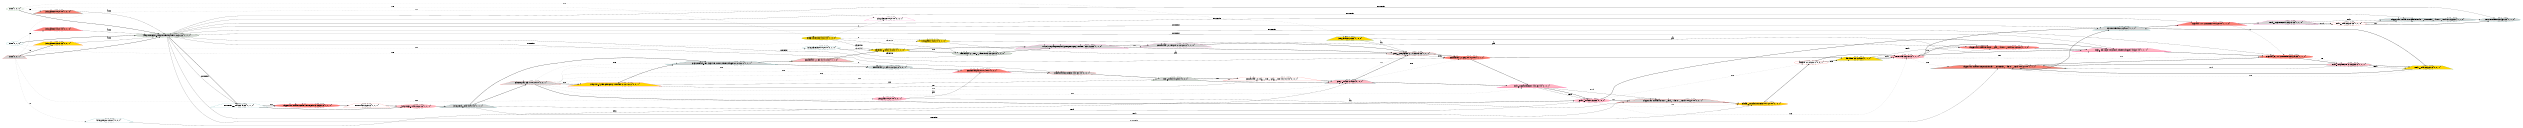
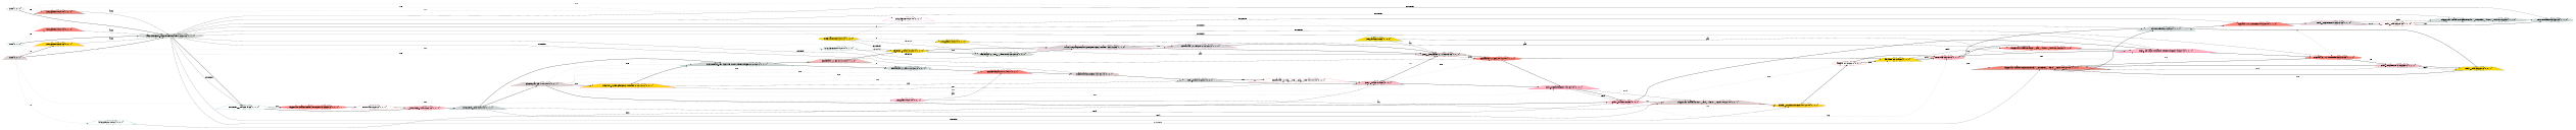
  digraph {
    rankdir=LR
    node [color=teal fillcolor=lightgrey shape=trapezium style=filled]
    edge [arrowhead=dot style=bold]
    n1 [fillcolor=white label="mountPoint == null@@@4@@@['1', '1', '1']"]
    n2 [color=red fillcolor=lightpink label="Script script = null@@@8@@@['1', '1', '1']" shape=ellipse]
    n3 [color=deeppink fillcolor=salmon label="s_logger.warn(\"Unable to create a mount point\")@@@5@@@['1', '1', '1']" shape=ellipse]
    n4 [label="String result = null@@@9@@@['1', '1', '1']"]
    n5 [color=red fillcolor=white label="return null@@@6@@@['1', '1', '1']"]
    n6 [label="command.add(\"-t\",\"cifs\")@@@13@@@['0', '0', '1']" shape=ellipse]
    n7 [color=deeppink fillcolor=salmon label="command.add(path)@@@14@@@['0', '0', '1']"]
    n8 [color=red label="command.add(mountPoint)@@@15@@@['0', '0', '1']" shape=ellipse]
    n9 [fillcolor=white label="String nfsVersion@@@2@@@['0', '1', '0']" shape=ellipse]
    n10 [color=darkgreen label="command.add(\"-o\",\"vers=\" + nfsVersion)@@@13@@@['1', '1', '0']" shape=ellipse]
    n11 [fillcolor=gold label="nfsVersion != null@@@12@@@['1', '1', '0']" shape=ellipse]
    n12 [color=deeppink label="\"Mac OS X\".equalsIgnoreCase(System.getProperty(\"os.name\"))@@@15@@@['1', '1', '0']"]
    n13 [color=deeppink fillcolor=salmon label="String parent@@@2@@@['0', '1', '0']"]
    n14 [color=darkgreen label="String mountPoint = setupMountPoint(parent)@@@3@@@['1', '1', '1']" shape=ellipse]
    n15 [fillcolor=salmon label="s_logger.warn(\"Unable to set permissions for \" + mountPoint + \" due to \" + result)@@@37@@@['1', '1', '1']"]
    n16 [color=red fillcolor=salmon label="script.add(\"-R\",\"777\",mountPoint)@@@34@@@['1', '1', '1']" shape=ellipse]
    n17 [color=deeppink fillcolor=gold label="File file = new File(mountPoint)@@@27@@@['0', '0', '1']" shape=ellipse]
    n18 [label="return mountPoint@@@39@@@['1', '1', '1']"]
    n19 [color=deeppink fillcolor=salmon label="script.add(\"1777\",mountPoint)@@@30@@@['1', '1', '0']"]
    n20 [label="return mountPoint@@@35@@@['1', '1', '0']" shape=ellipse]
    n21 [label="s_logger.warn(\"Unable to set permissions for \" + mountPoint + \" due to \" + result)@@@33@@@['1', '1', '0']" shape=ellipse]
    n22 [color=red fillcolor=salmon label="command.add(\"-o\",query)@@@21@@@['1', '1', '1']" shape=ellipse]
    n23 [color=deeppink fillcolor=lightpink label="script = new Script(true,\"chmod\",_timeout,s_logger)@@@33@@@['1', '1', '1']"]
    n24 [color=darkgreen label="user != null@@@16@@@['0', '0', '1']"]
    n25 [fillcolor=gold label="file.delete()@@@29@@@['1', '1', '1']"]
    n26 [color=red fillcolor=lightpink label="return null@@@31@@@['1', '1', '1']" shape=ellipse]
    n27 [color=deeppink fillcolor=salmon label="s_logger.warn(\"Unable to mount \" + path + \" due to \" + result)@@@22@@@['1', '1', '0']" shape=ellipse]
    n28 [color=red fillcolor=white label="file.exists()@@@28@@@['0', '0', '1']" shape=ellipse]
    n29 [label="Script command = new Script(true,\"mount\",_timeout,s_logger)@@@12@@@['1', '1', '1']"]
    n30 [color=darkgreen fillcolor=lightpink label="command.add(\"-t\",\"nfs\")@@@11@@@['1', '1', '0']"]
    n31 [color=deeppink fillcolor=gold label="String user = System.getProperty(\"user.name\")@@@11@@@['0', '0', '1']"]
    n32 [color=red fillcolor=white label="command.add(\"-o\",\"uid=\" + user + \",gid=\" + user)@@@17@@@['0', '0', '1']"]
    n33 [fillcolor=lightpink label="query != null@@@19@@@['0', '0', '1']"]
    n34 [color=deeppink fillcolor=lightpink label="result = command.execute()@@@23@@@['0', '0', '1']"]
    n35 [color=deeppink fillcolor=lightpink label="result != null@@@25@@@['0', '0', '1']" shape=ellipse]
    n36 [color=red label="s_logger.warn(\"Unable to mount \" + path + \" due to \" + result)@@@26@@@['0', '0', '1']"]
    n37 [color=red label="query = query.replace('&',',')@@@20@@@['1', '1', '1']" shape=ellipse]
    n38 [color=darkgreen fillcolor=white label="mount['1', '0', '0']" shape=ellipse]
    n39 [color=darkgreen fillcolor=gold label="Integer nfsVersion@@@2@@@['1', '0', '0']" shape=ellipse]
    n40 [fillcolor=salmon label="String parent@@@2@@@['1', '0', '0']"]
    n41 [fillcolor=gold label="String path@@@2@@@['1', '0', '0']"]
    n42 [color=deeppink fillcolor=white label="String scheme@@@2@@@['0', '0', '1']"]
    n43 [color=darkgreen fillcolor=gold label="String path@@@2@@@['0', '1', '0']" shape=ellipse]
    n44 [fillcolor=lightpink label="result = script.execute()@@@35@@@['1', '1', '1']" shape=ellipse]
    n45 [color=darkgreen fillcolor=gold label="result != null@@@36@@@['0', '0', '1']"]
    n46 [color=deeppink label="result = script.execute()@@@31@@@['1', '1', '0']"]
    n47 [color=red fillcolor=white label="result != null@@@32@@@['1', '1', '0']" shape=ellipse]
    n48 [color=deeppink label="command.add(\"-o\",\"resvport\")@@@16@@@['1', '1', '0']"]
    n49 [fillcolor=white label="mount['0', '1', '0']" shape=ellipse]
    n50 [color=red label="scheme.equals(\"cifs\")@@@10@@@['0', '0', '1']"]
    n51 [color=red fillcolor=gold label="String parent@@@2@@@['0', '0', '1']"]
    n52 [color=red label="mount['0', '0', '1']"]
    n53 [fillcolor=white label="String query@@@2@@@['0', '0', '1']"]
    n54 [color=deeppink fillcolor=lightpink label="String path@@@2@@@['0', '0', '1']" shape=ellipse]
    n1 -> n2 [arrowhead=diamond]
    n1 -> n3 [label=true style=dotted]
    n1 -> n3
    n2 -> n4 [arrowhead=diamond]
    n3 -> n5 [arrowhead=diamond]
    n4 -> n29
    n4 -> n35 [arrowhead=diamond label=result style=solid]
    n4 -> n36 [arrowhead=diamond label=result style=solid]
    n4 -> n50 [arrowhead=diamond]
    n5 -> n2
    n6 -> n7
    n7 -> n8 [arrowhead=diamond]
    n8 -> n24
    n9 -> n10 [arrowhead=diamond label=nfsVersion style=solid]
    n9 -> n11 [arrowhead=diamond label=nfsVersion style=solid]
    n10 -> n12 [arrowhead=diamond]
    n11 -> n10 [arrowhead=diamond label=true style=dotted]
    n11 -> n10
    n11 -> n12 [arrowhead=diamond]
    n12 -> n37 [arrowhead=diamond]
    n12 -> n48 [arrowhead=diamond]
    n12 -> n48 [arrowhead=diamond label=true style=dotted]
    n13 -> n14 [arrowhead=diamond label=parent style=solid]
    n14 -> n1 [arrowhead=diamond]
    n14 -> n1 [arrowhead=diamond label=mountPoint style=solid]
    n14 -> n8 [label=mountPoint style=solid]
    n14 -> n15 [label=mountPoint style=solid]
    n14 -> n16 [arrowhead=diamond label=mountPoint style=solid]
    n14 -> n17 [label=mountPoint style=solid]
    n14 -> n18 [label=mountPoint style=solid]
    n14 -> n19 [label=mountPoint style=solid]
    n14 -> n20 [label=mountPoint style=solid]
    n14 -> n21 [label=mountPoint style=solid]
    n14 -> n22 [label=mountPoint style=solid]
    n14 -> n23 [label=mountPoint style=solid]
    n15 -> n18 [arrowhead=diamond]
    n16 -> n15
    n16 -> n44 [label=true style=dotted]
    n16 -> n44 [arrowhead=diamond]
    n17 -> n28 [arrowhead=diamond]
    n18 -> n19
    n19 -> n16 [arrowhead=diamond label=0 style=dashed]
    n19 -> n46
    n21 -> n20
    n22 -> n25
    n22 -> n34 [arrowhead=diamond]
    n23 -> n16
    n24 -> n32 [arrowhead=diamond label=true style=dotted]
    n24 -> n32 [arrowhead=diamond]
    n24 -> n33
    n25 -> n26 [label=result style=solid]
    n25 -> n26
    n25 -> n27 [arrowhead=diamond label=result style=solid]
    n26 -> n15 [label=true style=dotted]
    n26 -> n16 [arrowhead=diamond label=true style=dotted]
    n26 -> n18 [arrowhead=diamond]
    n26 -> n23 [arrowhead=diamond]
    n26 -> n23 [label=true style=dotted]
    n26 -> n27 [label=true style=dotted]
    n26 -> n27
    n27 -> n23
    n28 -> n25 [label=true style=dotted]
    n28 -> n25
    n28 -> n26 [arrowhead=diamond]
    n29 -> n6
    n29 -> n30
    n30 -> n6 [arrowhead=diamond label=0 style=dashed]
    n30 -> n11
    n31 -> n24 [label=user style=solid]
    n31 -> n29
    n31 -> n32 [arrowhead=diamond label=user style=solid]
    n32 -> n33 [arrowhead=diamond]
    n33 -> n22 [label=true style=dotted]
    n33 -> n34
    n33 -> n37
    n33 -> n37 [arrowhead=diamond label=true style=dotted]
    n34 -> n35 [arrowhead=diamond label=result style=solid]
    n34 -> n35 [arrowhead=diamond]
    n34 -> n36 [label=result style=solid]
    n35 -> n17 [arrowhead=diamond label=true style=dotted]
    n35 -> n23
    n35 -> n26 [label=true style=dotted]
    n35 -> n28 [label=true style=dotted]
    n35 -> n36
    n35 -> n36 [label=true style=dotted]
    n36 -> n17
    n37 -> n22
    n37 -> n22 [arrowhead=diamond label=query style=solid]
    n38 -> n14
    n38 -> n39 [arrowhead=diamond label=true style=dotted]
    n38 -> n40 [arrowhead=diamond label=true style=dotted]
    n38 -> n41 [arrowhead=diamond label=true style=dotted]
    n39 -> n10 [label=nfsVersion style=solid]
-   n39 -> n11 [label=nfsVersion style=solid]
+   n39 -> n11 [label=mountPoint style=solid]
    n39 -> n42 [label=0 style=dashed]
    n39 -> n43 [arrowhead=diamond label=0 style=dashed]
    n40 -> n14 [label=parent style=solid]
    n41 -> n27 [label=path style=solid]
    n41 -> n37 [arrowhead=diamond label=path style=solid]
    n43 -> n27 [arrowhead=diamond label=path style=solid]
    n43 -> n37 [label=path style=solid]
    n44 -> n15
    n44 -> n15 [label=result style=solid]
    n44 -> n45 [arrowhead=diamond label=result style=solid]
    n44 -> n45
    n45 -> n15 [arrowhead=diamond]
    n45 -> n15 [arrowhead=diamond label=true style=dotted]
    n45 -> n18 [arrowhead=diamond]
    n46 -> n21 [label=result style=solid]
    n46 -> n47 [arrowhead=diamond label=result style=solid]
    n46 -> n47
    n47 -> n20 [arrowhead=diamond]
    n47 -> n21 [arrowhead=diamond]
    n47 -> n21 [label=true style=dotted]
    n48 -> n37 [arrowhead=diamond]
    n49 -> n9 [arrowhead=diamond label=true style=dotted]
    n49 -> n13 [label=true style=dotted]
    n49 -> n14
    n49 -> n43 [label=true style=dotted]
    n50 -> n6 [arrowhead=diamond label=true style=dotted]
    n50 -> n7 [label=true style=dotted]
    n50 -> n8 [label=true style=dotted]
    n50 -> n24 [arrowhead=diamond label=true style=dotted]
    n50 -> n29 [label=true style=dotted]
    n50 -> n31 [label=true style=dotted]
    n50 -> n31 [arrowhead=diamond]
    n50 -> n33 [label=true style=dotted]
    n50 -> n34 [arrowhead=diamond label=true style=dotted]
    n50 -> n35 [arrowhead=diamond]
    n51 -> n14 [label=parent style=solid]
    n52 -> n14
    n52 -> n42 [arrowhead=diamond label=true style=dotted]
    n52 -> n51 [label=true]
    n52 -> n53 [label=true style=dotted]
    n52 -> n54 [label=true style=dotted]
    n53 -> n33 [label=query style=solid]
    n54 -> n7 [label=path style=solid]
    n54 -> n36 [arrowhead=diamond label=path style=solid]
  }
